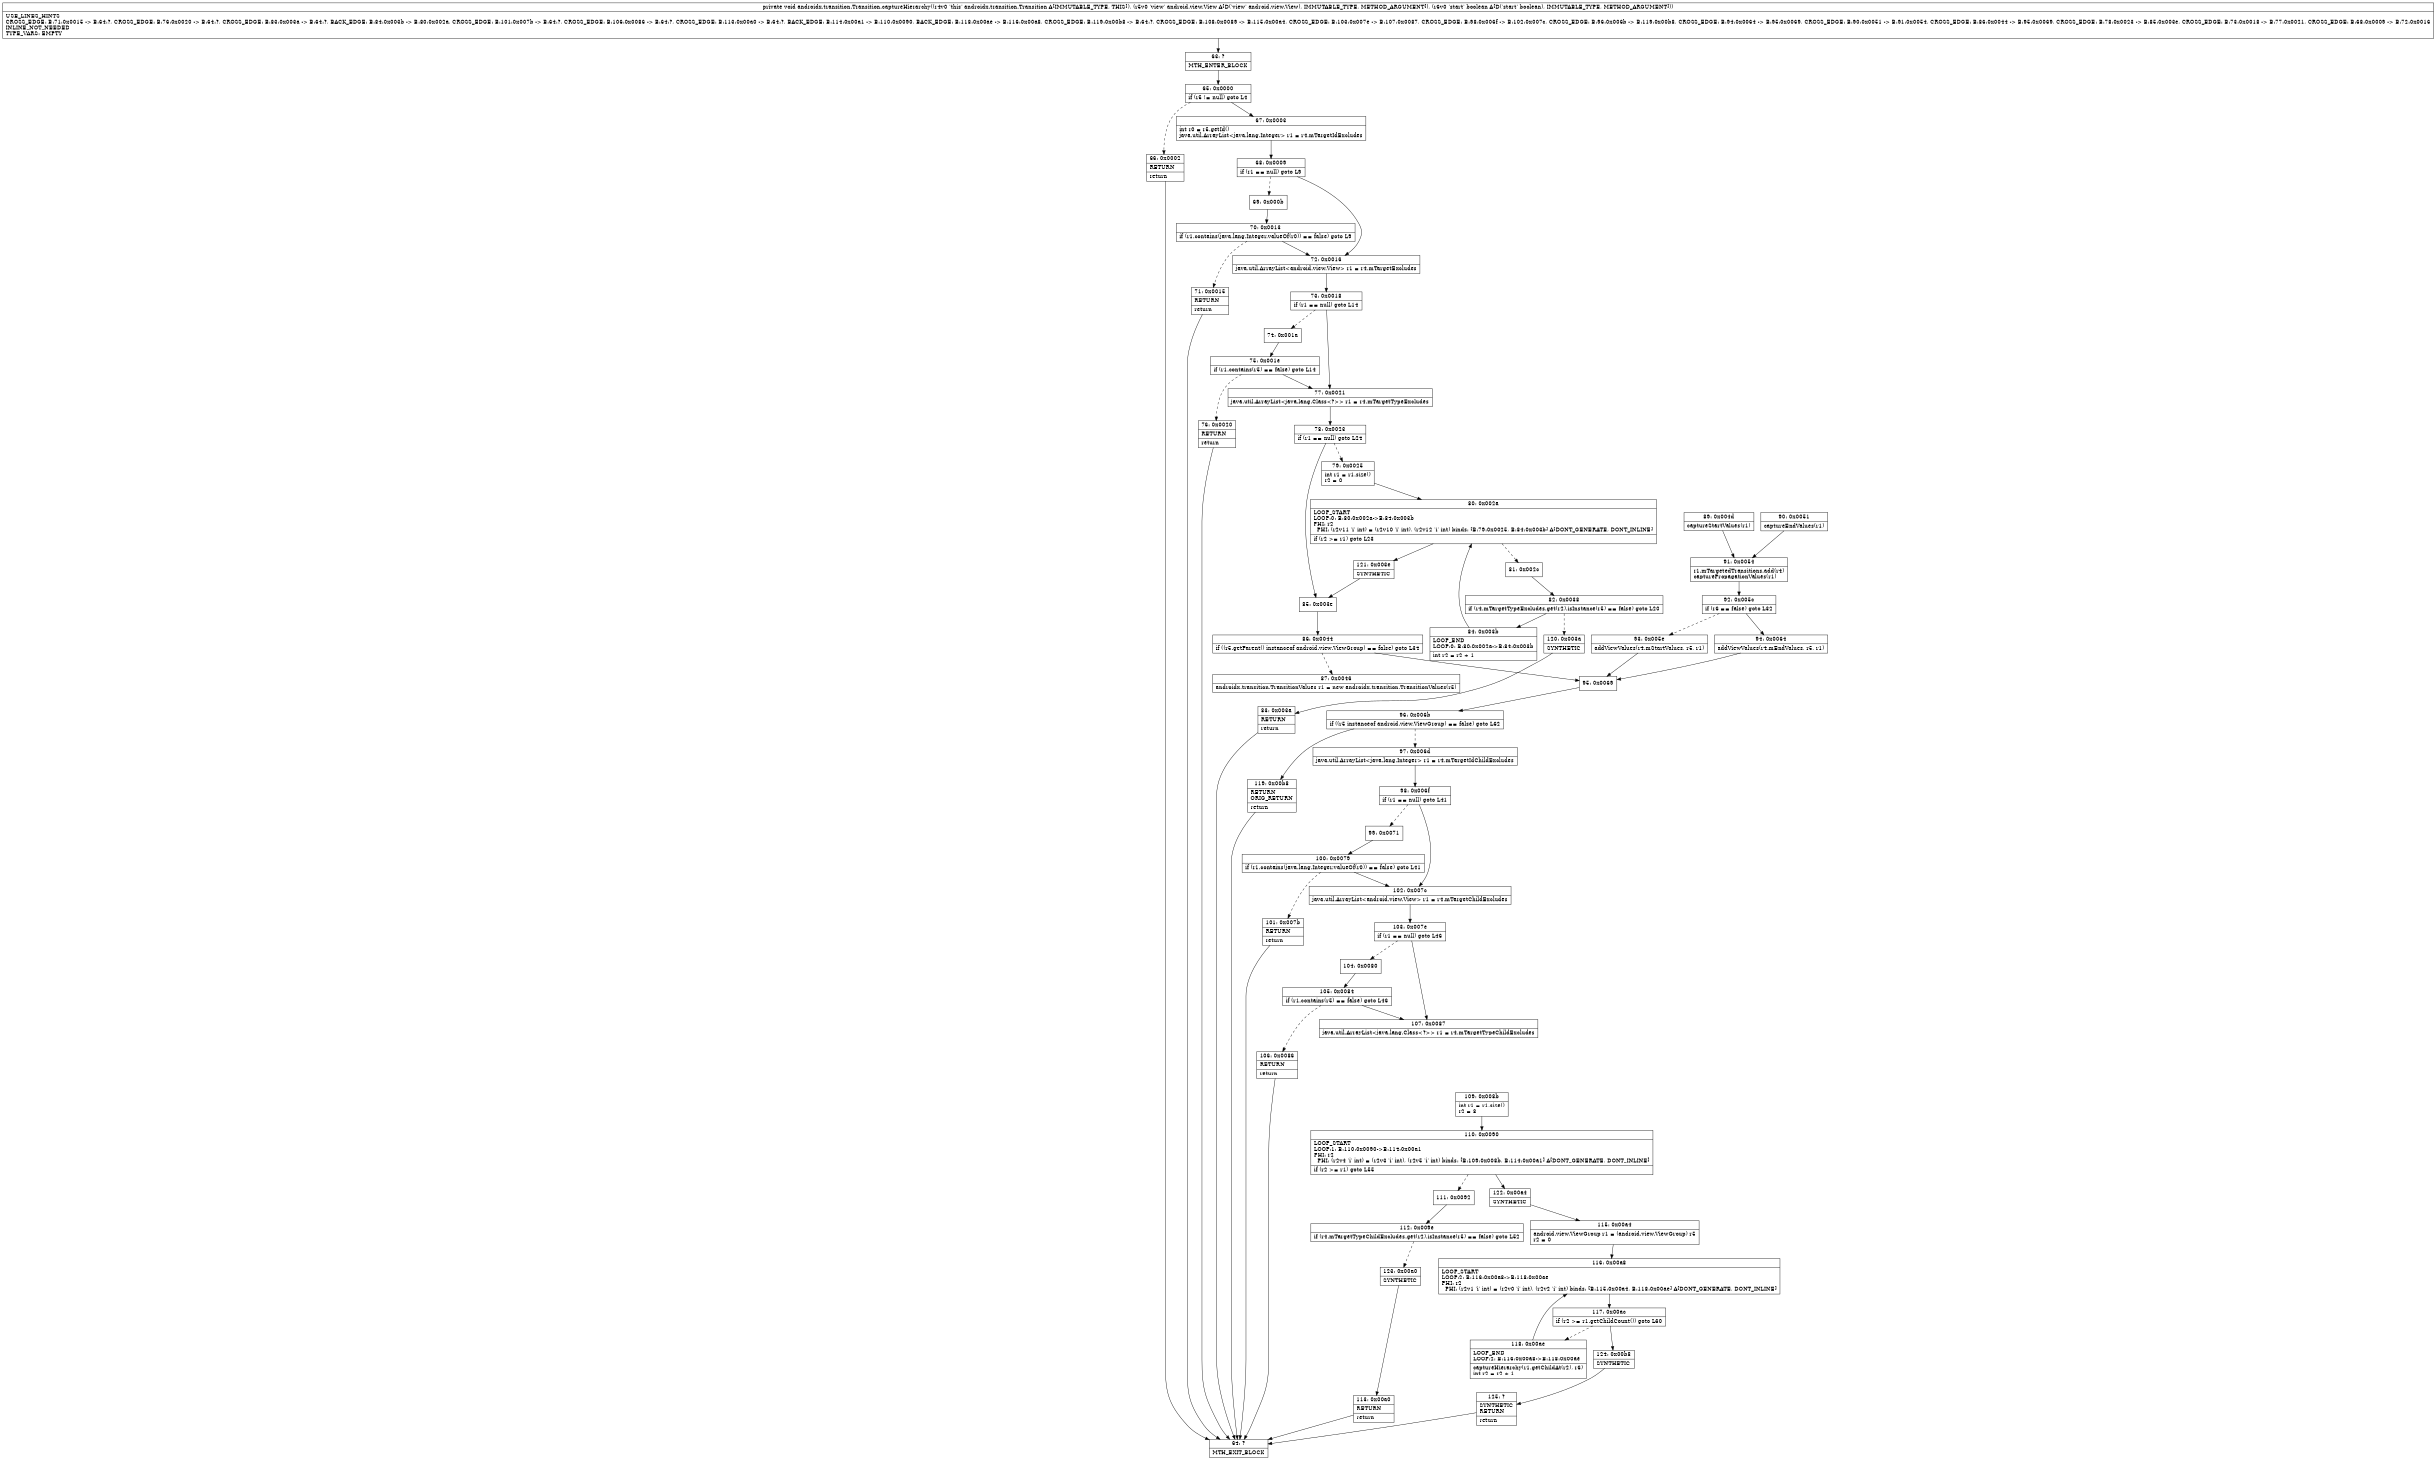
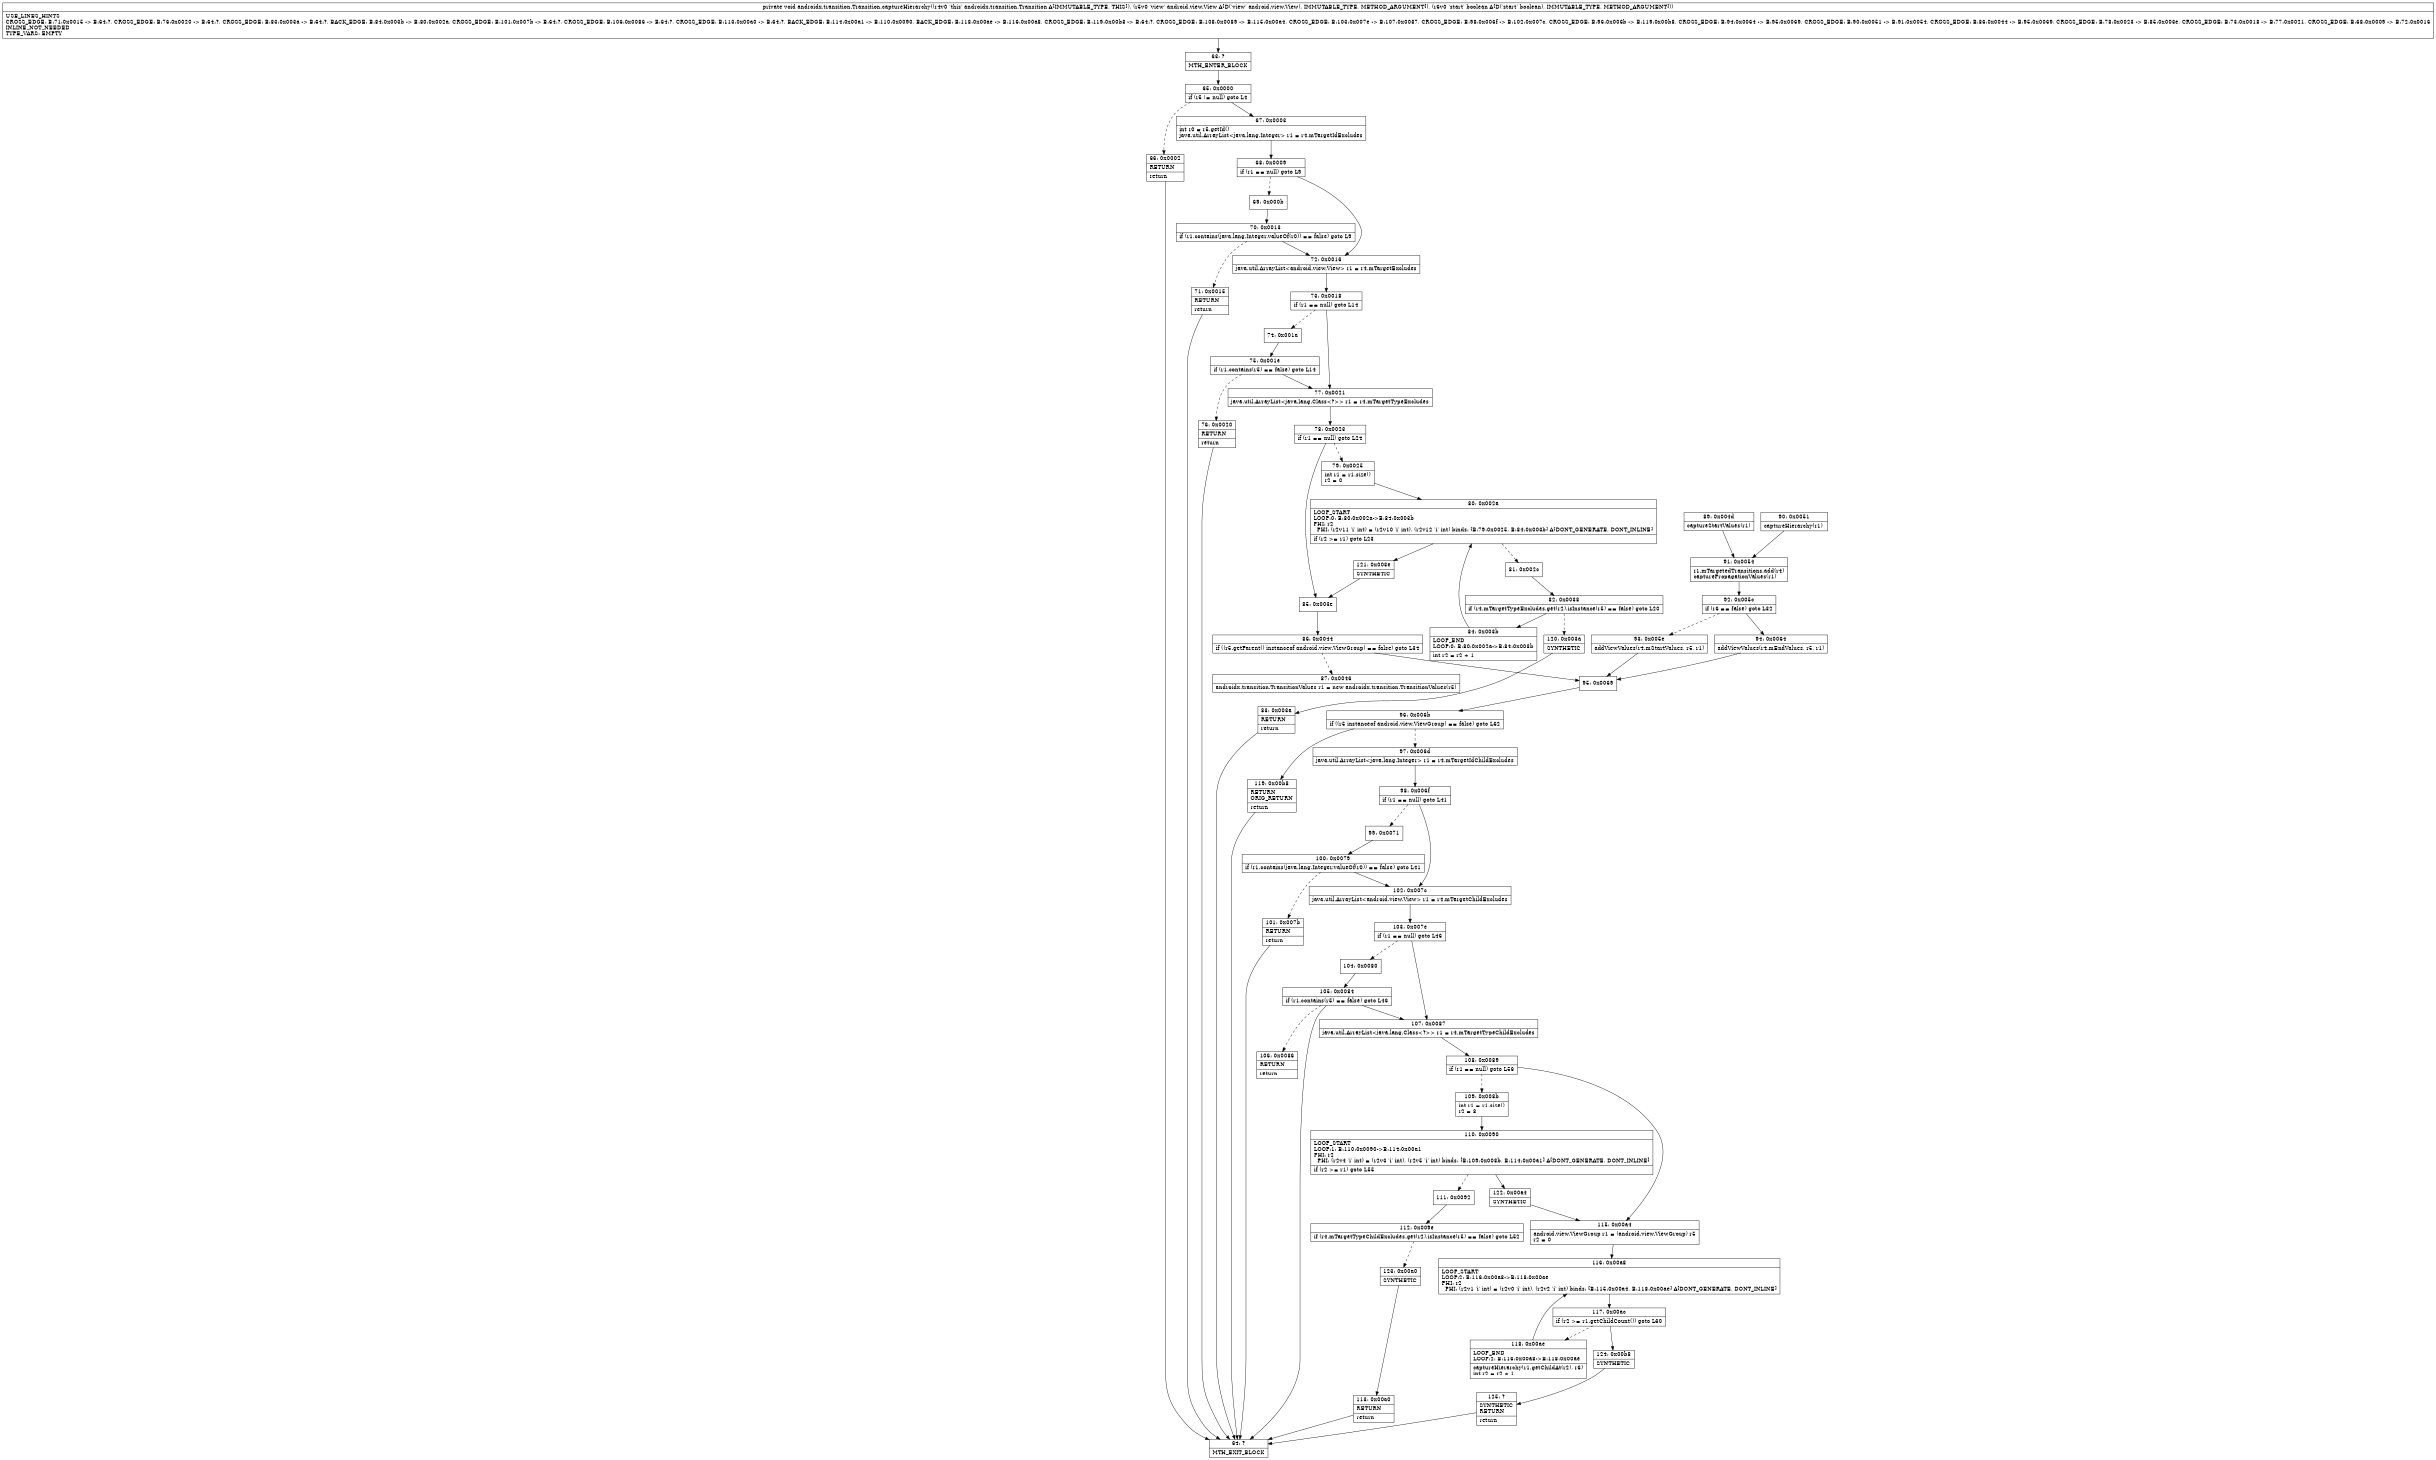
  digraph {
    node [shape=record]
    n1 [label="{63\:\ ?|MTH_ENTER_BLOCK\l}"]
    n2 [label="{65\:\ 0x0000|if (r5 != null) goto L4\l}"]
    n3 [label="{66\:\ 0x0002|RETURN\l|return\l}"]
    n4 [label="{67\:\ 0x0003|int r0 = r5.getId()\ljava.util.ArrayList\<java.lang.Integer\> r1 = r4.mTargetIdExcludes\l}"]
    n5 [label="{64\:\ ?|MTH_EXIT_BLOCK\l}"]
    n6 [label="{68\:\ 0x0009|if (r1 == null) goto L9\l}"]
    n7 [label="{69\:\ 0x000b}"]
    n8 [label="{72\:\ 0x0016|java.util.ArrayList\<android.view.View\> r1 = r4.mTargetExcludes\l}"]
    n9 [label="{70\:\ 0x0013|if (r1.contains(java.lang.Integer.valueOf(r0)) == false) goto L9\l}"]
    n10 [label="{73\:\ 0x0018|if (r1 == null) goto L14\l}"]
    n11 [label="{71\:\ 0x0015|RETURN\l|return\l}"]
    n12 [label="{74\:\ 0x001a}"]
    n13 [label="{77\:\ 0x0021|java.util.ArrayList\<java.lang.Class\<?\>\> r1 = r4.mTargetTypeExcludes\l}"]
    n14 [label="{75\:\ 0x001e|if (r1.contains(r5) == false) goto L14\l}"]
    n15 [label="{78\:\ 0x0023|if (r1 == null) goto L24\l}"]
    n16 [label="{76\:\ 0x0020|RETURN\l|return\l}"]
    n17 [label="{79\:\ 0x0025|int r1 = r1.size()\lr2 = 0\l}"]
    n18 [label="{85\:\ 0x003e}"]
    n19 [label="{80\:\ 0x002a|LOOP_START\lLOOP:0: B:80:0x002a\-\>B:84:0x003b\lPHI: r2 \l  PHI: (r2v11 'i' int) = (r2v10 'i' int), (r2v12 'i' int) binds: [B:79:0x0025, B:84:0x003b] A[DONT_GENERATE, DONT_INLINE]\l|if (r2 \>= r1) goto L23\l}"]
    n20 [label="{86\:\ 0x0044|if ((r5.getParent() instanceof android.view.ViewGroup) == false) goto L34\l}"]
    n21 [label="{81\:\ 0x002c}"]
    n22 [label="{121\:\ 0x003e|SYNTHETIC\l}"]
    n23 [label="{82\:\ 0x0038|if (r4.mTargetTypeExcludes.get(r2).isInstance(r5) == false) goto L20\l}"]
    n24 [label="{84\:\ 0x003b|LOOP_END\lLOOP:0: B:80:0x002a\-\>B:84:0x003b\l|int r2 = r2 + 1\l}"]
    n25 [label="{120\:\ 0x003a|SYNTHETIC\l}"]
    n26 [label="{83\:\ 0x003a|RETURN\l|return\l}"]
    n27 [label="{87\:\ 0x0046|androidx.transition.TransitionValues r1 = new androidx.transition.TransitionValues(r5)\l}"]
    n28 [label="{95\:\ 0x0069}"]
    n29 [label="{96\:\ 0x006b|if ((r5 instanceof android.view.ViewGroup) == false) goto L62\l}"]
    n30 [label="{89\:\ 0x004d|captureStartValues(r1)\l}"]
    n31 [label="{91\:\ 0x0054|r1.mTargetedTransitions.add(r4)\lcapturePropagationValues(r1)\l}"]
-   n32 [label="{90\:\ 0x0051|captureEndValues(r1)\l}"]
+   n32 [label="{90\:\ 0x0051|captureHierarchy(r1)\l}"]
    n33 [label="{92\:\ 0x005c|if (r6 == false) goto L32\l}"]
    n34 [label="{93\:\ 0x005e|addViewValues(r4.mStartValues, r5, r1)\l}"]
    n35 [label="{94\:\ 0x0064|addViewValues(r4.mEndValues, r5, r1)\l}"]
    n36 [label="{97\:\ 0x006d|java.util.ArrayList\<java.lang.Integer\> r1 = r4.mTargetIdChildExcludes\l}"]
    n37 [label="{119\:\ 0x00b8|RETURN\lORIG_RETURN\l|return\l}"]
    n38 [label="{98\:\ 0x006f|if (r1 == null) goto L41\l}"]
    n39 [label="{99\:\ 0x0071}"]
    n40 [label="{102\:\ 0x007c|java.util.ArrayList\<android.view.View\> r1 = r4.mTargetChildExcludes\l}"]
    n41 [label="{100\:\ 0x0079|if (r1.contains(java.lang.Integer.valueOf(r0)) == false) goto L41\l}"]
    n42 [label="{103\:\ 0x007e|if (r1 == null) goto L46\l}"]
    n43 [label="{101\:\ 0x007b|RETURN\l|return\l}"]
    n44 [label="{104\:\ 0x0080}"]
    n45 [label="{107\:\ 0x0087|java.util.ArrayList\<java.lang.Class\<?\>\> r1 = r4.mTargetTypeChildExcludes\l}"]
    n46 [label="{105\:\ 0x0084|if (r1.contains(r5) == false) goto L46\l}"]
+   n47 [label="{108\:\ 0x0089|if (r1 == null) goto L56\l}"]
    n48 [label="{106\:\ 0x0086|RETURN\l|return\l}"]
    n49 [label="{109\:\ 0x008b|int r1 = r1.size()\lr2 = 8\l}"]
    n50 [label="{115\:\ 0x00a4|android.view.ViewGroup r1 = (android.view.ViewGroup) r5\lr2 = 0\l}"]
    n51 [label="{110\:\ 0x0090|LOOP_START\lLOOP:1: B:110:0x0090\-\>B:114:0x00a1\lPHI: r2 \l  PHI: (r2v4 'i' int) = (r2v3 'i' int), (r2v5 'i' int) binds: [B:109:0x008b, B:114:0x00a1] A[DONT_GENERATE, DONT_INLINE]\l|if (r2 \>= r1) goto L55\l}"]
    n52 [label="{116\:\ 0x00a8|LOOP_START\lLOOP:2: B:116:0x00a8\-\>B:118:0x00ae\lPHI: r2 \l  PHI: (r2v1 'i' int) = (r2v0 'i' int), (r2v2 'i' int) binds: [B:115:0x00a4, B:118:0x00ae] A[DONT_GENERATE, DONT_INLINE]\l}"]
    n53 [label="{111\:\ 0x0092}"]
    n54 [label="{122\:\ 0x00a4|SYNTHETIC\l}"]
    n55 [label="{112\:\ 0x009e|if (r4.mTargetTypeChildExcludes.get(r2).isInstance(r5) == false) goto L52\l}"]
    n56 [label="{123\:\ 0x00a0|SYNTHETIC\l}"]
    n57 [label="{113\:\ 0x00a0|RETURN\l|return\l}"]
    n58 [label="{117\:\ 0x00ac|if (r2 \>= r1.getChildCount()) goto L60\l}"]
    n59 [label="{118\:\ 0x00ae|LOOP_END\lLOOP:2: B:116:0x00a8\-\>B:118:0x00ae\l|captureHierarchy(r1.getChildAt(r2), r6)\lint r2 = r2 + 1\l}"]
    n60 [label="{124\:\ 0x00b8|SYNTHETIC\l}"]
    n61 [label="{125\:\ ?|SYNTHETIC\lRETURN\l|return\l}"]
    n62 [label="{private void androidx.transition.Transition.captureHierarchy((r4v0 'this' androidx.transition.Transition A[IMMUTABLE_TYPE, THIS]), (r5v0 'view' android.view.View A[D('view' android.view.View), IMMUTABLE_TYPE, METHOD_ARGUMENT]), (r6v0 'start' boolean A[D('start' boolean), IMMUTABLE_TYPE, METHOD_ARGUMENT]))  | USE_LINES_HINTS\lCROSS_EDGE: B:71:0x0015 \-\> B:64:?, CROSS_EDGE: B:76:0x0020 \-\> B:64:?, CROSS_EDGE: B:83:0x003a \-\> B:64:?, BACK_EDGE: B:84:0x003b \-\> B:80:0x002a, CROSS_EDGE: B:101:0x007b \-\> B:64:?, CROSS_EDGE: B:106:0x0086 \-\> B:64:?, CROSS_EDGE: B:113:0x00a0 \-\> B:64:?, BACK_EDGE: B:114:0x00a1 \-\> B:110:0x0090, BACK_EDGE: B:118:0x00ae \-\> B:116:0x00a8, CROSS_EDGE: B:119:0x00b8 \-\> B:64:?, CROSS_EDGE: B:108:0x0089 \-\> B:115:0x00a4, CROSS_EDGE: B:103:0x007e \-\> B:107:0x0087, CROSS_EDGE: B:98:0x006f \-\> B:102:0x007c, CROSS_EDGE: B:96:0x006b \-\> B:119:0x00b8, CROSS_EDGE: B:94:0x0064 \-\> B:95:0x0069, CROSS_EDGE: B:90:0x0051 \-\> B:91:0x0054, CROSS_EDGE: B:86:0x0044 \-\> B:95:0x0069, CROSS_EDGE: B:78:0x0023 \-\> B:85:0x003e, CROSS_EDGE: B:73:0x0018 \-\> B:77:0x0021, CROSS_EDGE: B:68:0x0009 \-\> B:72:0x0016\lINLINE_NOT_NEEDED\lTYPE_VARS: EMPTY\l}"]
    n1 -> n2
    n2 -> n3 [style=dashed]
    n2 -> n4
    n3 -> n5
    n4 -> n6
    n6 -> n7 [style=dashed]
    n6 -> n8
    n7 -> n9
    n8 -> n10
    n9 -> n8
    n9 -> n11 [style=dashed]
    n10 -> n12 [style=dashed]
    n10 -> n13
    n11 -> n5
    n12 -> n14
    n13 -> n15
    n14 -> n13
    n14 -> n16 [style=dashed]
    n15 -> n17 [style=dashed]
    n15 -> n18
    n16 -> n5
    n17 -> n19
    n18 -> n20
    n19 -> n21 [style=dashed]
    n19 -> n22
    n20 -> n27 [style=dashed]
    n20 -> n28
    n21 -> n23
    n22 -> n18
    n23 -> n24
    n23 -> n25 [style=dashed]
    n24 -> n19
    n25 -> n26
    n26 -> n5
    n28 -> n29
    n29 -> n36 [style=dashed]
    n29 -> n37
    n30 -> n31
    n31 -> n33
    n32 -> n31
    n33 -> n34 [style=dashed]
    n33 -> n35
    n34 -> n28
    n35 -> n28
    n36 -> n38
    n37 -> n5
    n38 -> n39 [style=dashed]
    n38 -> n40
    n39 -> n41
    n40 -> n42
    n41 -> n40
    n41 -> n43 [style=dashed]
    n42 -> n44 [style=dashed]
    n42 -> n45
    n43 -> n5
    n44 -> n46
+   n45 -> n47
    n46 -> n45
    n46 -> n48 [style=dashed]
-   n48 -> n5
+   n47 -> n49 [style=dashed]
+   n47 -> n50
+   n46 -> n5
    n49 -> n51
    n50 -> n52
    n51 -> n53 [style=dashed]
    n51 -> n54
    n52 -> n58
    n53 -> n55
    n54 -> n50
    n55 -> n56 [style=dashed]
    n56 -> n57
    n57 -> n5
    n58 -> n59 [style=dashed]
    n58 -> n60
    n59 -> n52
    n60 -> n61
    n61 -> n5
    n62 -> n1
  }
